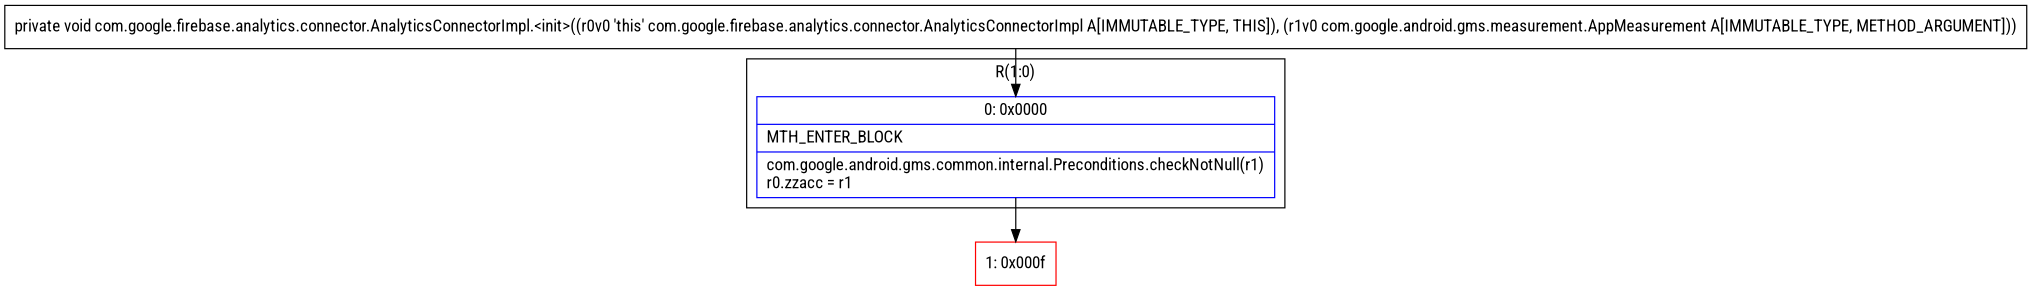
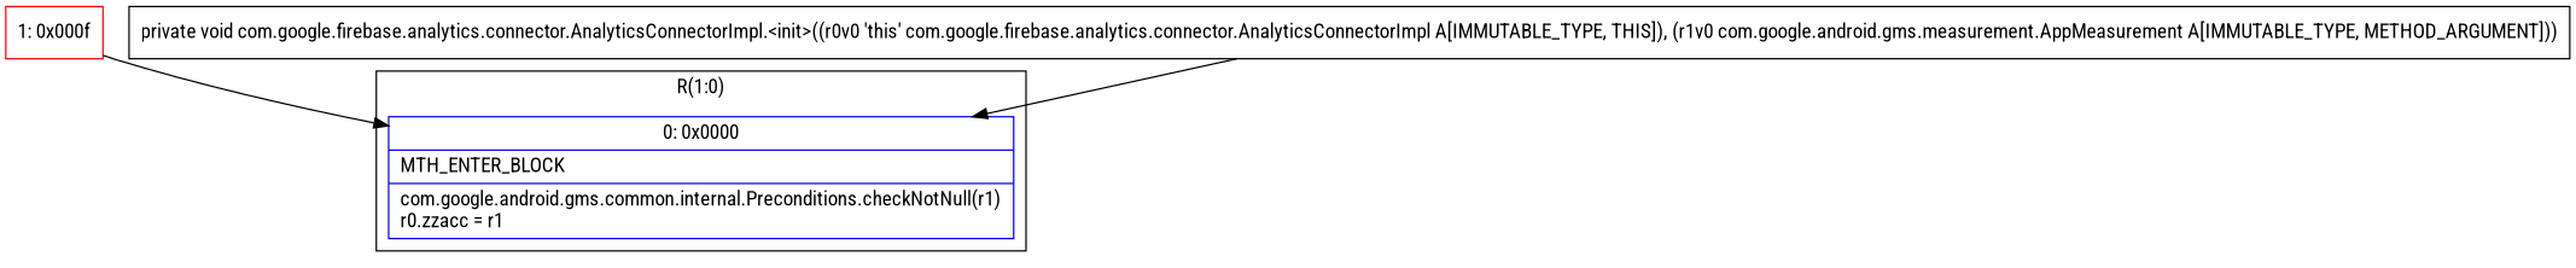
  digraph {
    fontname="Roboto Condensed"
    node [shape=record fontname="Roboto Condensed"]
    edge [fontname="Roboto Condensed"]
    n1 [color=blue label="{0\:\ 0x0000|MTH_ENTER_BLOCK\l|com.google.android.gms.common.internal.Preconditions.checkNotNull(r1)\lr0.zzacc = r1\l}"]
    n2 [color=red label="{1\:\ 0x000f}"]
    n3 [label="{private void com.google.firebase.analytics.connector.AnalyticsConnectorImpl.\<init\>((r0v0 'this' com.google.firebase.analytics.connector.AnalyticsConnectorImpl A[IMMUTABLE_TYPE, THIS]), (r1v0 com.google.android.gms.measurement.AppMeasurement A[IMMUTABLE_TYPE, METHOD_ARGUMENT])) }"]
    subgraph cluster_1 {
      label="R(1:0)"
      n1
    }
-   n1 -> n2
+   n2 -> n1
    n3 -> n1
  }
